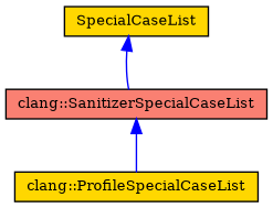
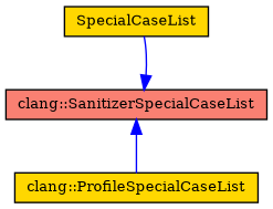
  digraph {
    fontname="DejaVu Serif"
    rankdir=TB
    node [color=black fillcolor=gold fontname="DejaVu Serif" fontsize=10 shape=record style=filled]
    edge [color=blue dir=back fontname="DejaVu Serif" fontsize=10 labelfontname=Helvetica labelfontsize=10 style=solid]
    n1 [height=0.2 label=SpecialCaseList width=0.4]
    n2 [fillcolor=salmon height=0.2 label="clang::SanitizerSpecialCaseList" width=0.4]
    n3 [height=0.2 label="clang::ProfileSpecialCaseList" width=0.4]
-   n1 -> n2
+   n2 -> n1
    n2 -> n3
  }
